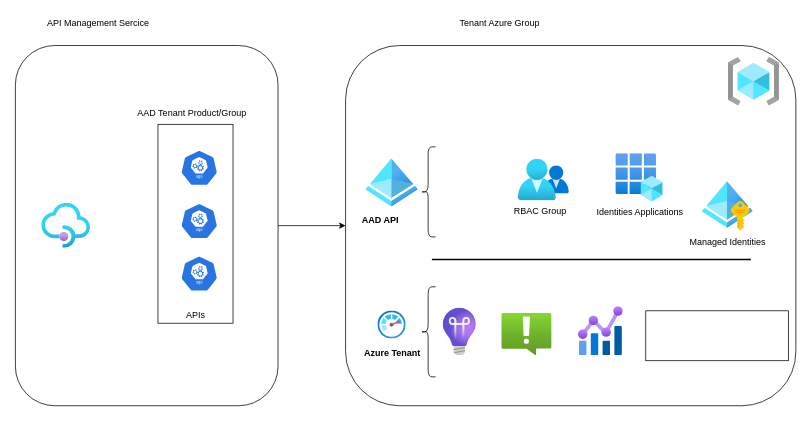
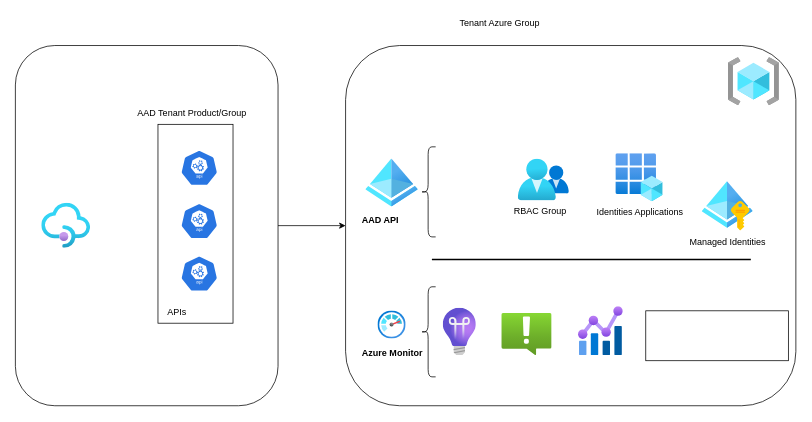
  <mxCell id="0" />
  <mxCell id="1" parent="0" />
  <mxCell id="2" value="" style="rounded=1;whiteSpace=wrap;html=1;fillColor=none;" vertex="1" parent="1"><mxGeometry x="460" y="60" width="600" height="480" as="geometry" /></mxCell>
  <mxCell id="3" value="" style="aspect=fixed;html=1;points=[];align=center;image;fontSize=12;image=img/lib/azure2/management_governance/Alerts.svg;" vertex="1" parent="1"><mxGeometry x="668" y="417" width="67" height="56.0" as="geometry" /></mxCell>
  <mxCell id="4" value="" style="aspect=fixed;html=1;points=[];align=center;image;fontSize=12;image=img/lib/azure2/devops/Application_Insights.svg;" vertex="1" parent="1"><mxGeometry x="590" y="410" width="44" height="63" as="geometry" /></mxCell>
  <mxCell id="5" value="" style="aspect=fixed;html=1;points=[];align=center;image;fontSize=12;image=img/lib/azure2/management_governance/Metrics.svg;" vertex="1" parent="1"><mxGeometry x="770" y="408" width="60" height="65" as="geometry" /></mxCell>
  <mxCell id="6" value="Identities Applications&lt;br&gt;" style="aspect=fixed;html=1;points=[];align=center;image;fontSize=12;image=img/lib/azure2/identity/App_Registrations.svg;" vertex="1" parent="1"><mxGeometry x="820" y="204" width="63" height="64" as="geometry" /></mxCell>
  <mxCell id="7" value="" style="aspect=fixed;html=1;points=[];align=center;image;fontSize=12;image=img/lib/azure2/general/Resource_Groups.svg;" vertex="1" parent="1"><mxGeometry x="970" y="76" width="68" height="64" as="geometry" /></mxCell>
  <mxCell id="8" value="RBAC Group&lt;span style=&quot;white-space: pre&quot;&gt;&#09;&lt;/span&gt;" style="aspect=fixed;html=1;points=[];align=center;image;fontSize=12;image=img/lib/azure2/identity/Groups.svg;" vertex="1" parent="1"><mxGeometry x="690" y="211" width="68" height="56.0" as="geometry" /></mxCell>
  <mxCell id="9" style="edgeStyle=none;html=1;entryX=0;entryY=0.5;entryDx=0;entryDy=0;" edge="1" parent="1" source="10" target="2"><mxGeometry relative="1" as="geometry" /></mxCell>
  <mxCell id="10" value="" style="rounded=1;whiteSpace=wrap;html=1;fillColor=none;" vertex="1" parent="1"><mxGeometry x="20" y="60" width="350" height="480" as="geometry" /></mxCell>
  <mxCell id="11" value="" style="sketch=0;html=1;dashed=0;whitespace=wrap;fillColor=#2875E2;strokeColor=#ffffff;points=[[0.005,0.63,0],[0.1,0.2,0],[0.9,0.2,0],[0.5,0,0],[0.995,0.63,0],[0.72,0.99,0],[0.5,1,0],[0.28,0.99,0]];shape=mxgraph.kubernetes.icon;prIcon=api" vertex="1" parent="1"><mxGeometry x="240" y="270" width="50" height="48" as="geometry" /></mxCell>
  <mxCell id="12" value="" style="sketch=0;html=1;dashed=0;whitespace=wrap;fillColor=#2875E2;strokeColor=#ffffff;points=[[0.005,0.63,0],[0.1,0.2,0],[0.9,0.2,0],[0.5,0,0],[0.995,0.63,0],[0.72,0.99,0],[0.5,1,0],[0.28,0.99,0]];shape=mxgraph.kubernetes.icon;prIcon=api" vertex="1" parent="1"><mxGeometry x="240" y="199" width="50" height="48" as="geometry" /></mxCell>
  <mxCell id="13" value="" style="sketch=0;html=1;dashed=0;whitespace=wrap;fillColor=#2875E2;strokeColor=#ffffff;points=[[0.005,0.63,0],[0.1,0.2,0],[0.9,0.2,0],[0.5,0,0],[0.995,0.63,0],[0.72,0.99,0],[0.5,1,0],[0.28,0.99,0]];shape=mxgraph.kubernetes.icon;prIcon=api" vertex="1" parent="1"><mxGeometry x="240" y="340" width="50" height="48" as="geometry" /></mxCell>
- <mxCell id="14" value="API Management Sercice" style="text;html=1;align=center;verticalAlign=middle;resizable=0;points=[];autosize=1;strokeColor=none;fillColor=none;" vertex="1" parent="1"><mxGeometry x="55" y="20" width="150" height="20" as="geometry" /></mxCell>
  <mxCell id="15" value="Tenant Azure Group" style="text;html=1;align=center;verticalAlign=middle;resizable=0;points=[];autosize=1;strokeColor=none;fillColor=none;" vertex="1" parent="1"><mxGeometry x="595" y="20" width="140" height="20" as="geometry" /></mxCell>
  <mxCell id="16" value="" style="rounded=0;whiteSpace=wrap;html=1;fillColor=none;" vertex="1" parent="1"><mxGeometry x="210" y="165" width="100" height="265" as="geometry" /></mxCell>
  <mxCell id="17" value="AAD Tenant Product/Group" style="text;html=1;align=center;verticalAlign=middle;resizable=0;points=[];autosize=1;strokeColor=none;fillColor=none;" vertex="1" parent="1"><mxGeometry x="170" y="140" width="170" height="20" as="geometry" /></mxCell>
- <mxCell id="18" value="APIs" style="text;html=1;align=center;verticalAlign=middle;resizable=0;points=[];autosize=1;strokeColor=none;fillColor=none;" vertex="1" parent="1"><mxGeometry x="240" y="410" width="40" height="20" as="geometry" /></mxCell>
+ <mxCell id="18" value="APIs" style="text;html=1;align=center;verticalAlign=middle;resizable=0;points=[];autosize=1;strokeColor=none;fillColor=none;" vertex="1" parent="1"><mxGeometry x="215" y="405" width="40" height="20" as="geometry" /></mxCell>
  <mxCell id="19" value="" style="aspect=fixed;html=1;points=[];align=center;image;fontSize=12;image=img/lib/azure2/integration/API_Management_Services.svg;fillColor=none;" vertex="1" parent="1"><mxGeometry x="55" y="270" width="65" height="60" as="geometry" /></mxCell>
  <mxCell id="20" value="Managed Identities" style="aspect=fixed;html=1;points=[];align=center;image;fontSize=12;image=img/lib/azure2/identity/Managed_Identities.svg;fillColor=none;" vertex="1" parent="1"><mxGeometry x="935" y="240" width="68" height="68" as="geometry" /></mxCell>
  <mxCell id="21" value="" style="shape=curlyBracket;whiteSpace=wrap;html=1;rounded=1;fillColor=none;size=0.5;" vertex="1" parent="1"><mxGeometry x="560" y="195" width="20" height="120" as="geometry" /></mxCell>
  <mxCell id="22" value="" style="shape=curlyBracket;whiteSpace=wrap;html=1;rounded=1;fillColor=none;" vertex="1" parent="1"><mxGeometry x="560" y="381.5" width="20" height="120" as="geometry" /></mxCell>
  <mxCell id="23" value="" style="aspect=fixed;html=1;points=[];align=center;image;fontSize=12;image=img/lib/azure2/management_governance/Monitor.svg;fillColor=none;" vertex="1" parent="1"><mxGeometry x="503" y="413.5" width="37.5" height="37.5" as="geometry" /></mxCell>
- <mxCell id="24" value="&lt;b&gt;Azure Tenant&lt;/b&gt;" style="text;html=1;align=center;verticalAlign=middle;resizable=0;points=[];autosize=1;strokeColor=none;fillColor=none;" vertex="1" parent="1"><mxGeometry x="471.75" y="460" width="100" height="20" as="geometry" /></mxCell>
+ <mxCell id="24" value="&lt;b&gt;Azure Monitor&lt;/b&gt;" style="text;html=1;align=center;verticalAlign=middle;resizable=0;points=[];autosize=1;strokeColor=none;fillColor=none;" vertex="1" parent="1"><mxGeometry x="471.75" y="460" width="100" height="20" as="geometry" /></mxCell>
  <mxCell id="25" value="" style="aspect=fixed;html=1;points=[];align=center;image;fontSize=12;image=img/lib/azure2/identity/Azure_Active_Directory.svg;fillColor=none;" vertex="1" parent="1"><mxGeometry x="486.75" y="211" width="70" height="64" as="geometry" /></mxCell>
  <mxCell id="26" value="&lt;div style=&quot;text-align: center&quot;&gt;&lt;span&gt;&lt;font face=&quot;helvetica&quot;&gt;&lt;b&gt;AAD API&lt;/b&gt;&lt;/font&gt;&lt;/span&gt;&lt;/div&gt;" style="text;whiteSpace=wrap;html=1;" vertex="1" parent="1"><mxGeometry x="480" y="279" width="110" height="30" as="geometry" /></mxCell>
  <mxCell id="27" value="" style="line;strokeWidth=2;html=1;fillColor=none;" vertex="1" parent="1"><mxGeometry x="575" y="340" width="425" height="10" as="geometry" /></mxCell>
  <mxCell id="28" value="" style="rounded=0;whiteSpace=wrap;html=1;fillColor=none;" vertex="1" parent="1"><mxGeometry x="860" y="413.5" width="190" height="66.5" as="geometry" /></mxCell>
